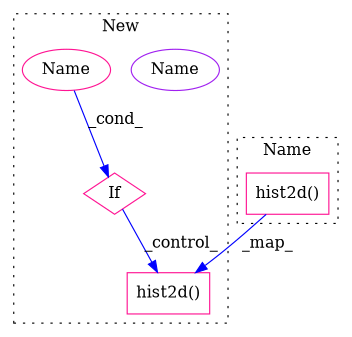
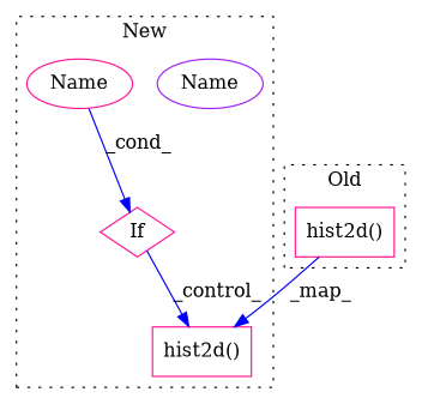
  digraph {
    node [a=75 l="11,10" s=3377 shape=box color=deeppink]
    edge [color=blue]
    n1 [label="hist2d()" s="3453,3490"]
    n2 [a=96 l=3 label=If s=3374 shape=diamond]
    n3 [a=87 l=15 label=Name shape=ellipse color=purple]
    n4 [a=87 l=15 label=Name shape=ellipse]
    n5 [label="hist2d()" s="3389,3426"]
    subgraph cluster_1 {
      label=New
      style=dotted
      n1
      n2
      n3
      n4
    }
    subgraph cluster_2 {
-     label=Name
+     label=Old
      style=dotted
      n5
    }
    n2 -> n1 [label=_control_]
    n4 -> n2 [label=_cond_]
    n5 -> n1 [label=_map_]
  }
